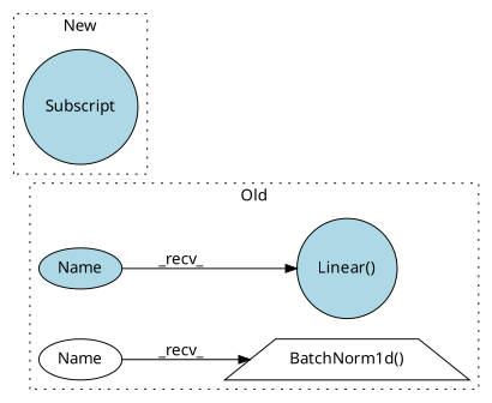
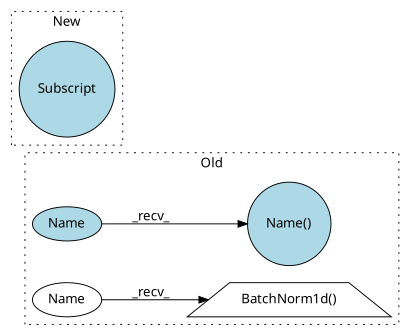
  digraph {
    rankdir=LR
    fontname="Noto Sans"
    node [a=75 l=2 shape=circle style=filled fillcolor=lightblue fontname="Noto Sans"]
    edge [fontname="Noto Sans"]
    n1 [l="15,43" label="BatchNorm1d()" s="2454,2479" shape=trapezium fillcolor=white]
-   n2 [l="10,15" label="Linear()" s="2392,2419"]
+   n2 [l="10,15" label="Name()" s="2392,2419"]
    n3 [a=87 label=Name s=2392 shape=ellipse]
    n4 [a=87 label=Name s=2454 shape=ellipse fillcolor=white]
    n5 [a=63 l="13,0" label=Subscript s="3404,0"]
    subgraph cluster_1 {
      label=Old
      style=dotted
      n1
      n2
      n3
      n4
    }
    subgraph cluster_2 {
      label=New
      style=dotted
      n5
    }
    n3 -> n2 [label=_recv_]
    n4 -> n1 [label=_recv_]
  }
